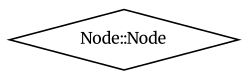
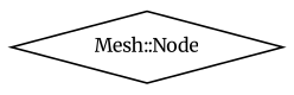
  digraph {
    rankdir=LR
    fontname=Merriweather
-   n1 [color=black fillcolor=white fontname=Merriweather fontsize=10 height=0.2 label="Node::Node" shape=diamond style=filled width=0.4]
+   n1 [color=black fillcolor=white fontname=Merriweather fontsize=10 height=0.2 label="Mesh::Node" shape=diamond style=filled width=0.4]
  }
